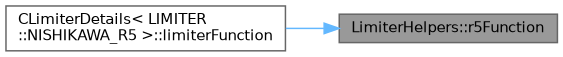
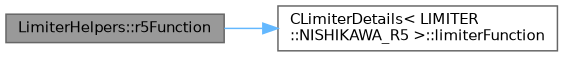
  digraph {
    rankdir=RL
    node [fontname=Helvetica fontsize=10 shape=box style=filled]
    n1 [color=gray40 fillcolor=grey60 fontcolor=black height=0.2 label="LimiterHelpers::r5Function" width=0.4]
    n2 [color=grey40 fillcolor=white height=0.2 label="CLimiterDetails\< LIMITER\l::NISHIKAWA_R5 \>::limiterFunction" width=0.4]
-   n1 -> n2 [color=steelblue1 dir=back fontname=Helvetica fontsize=10 labelfontname=Helvetica labelfontsize=10 style=solid]
+   n2 -> n1 [color=steelblue1 dir=back fontname=Helvetica fontsize=10 labelfontname=Helvetica labelfontsize=10 style=solid]
  }
